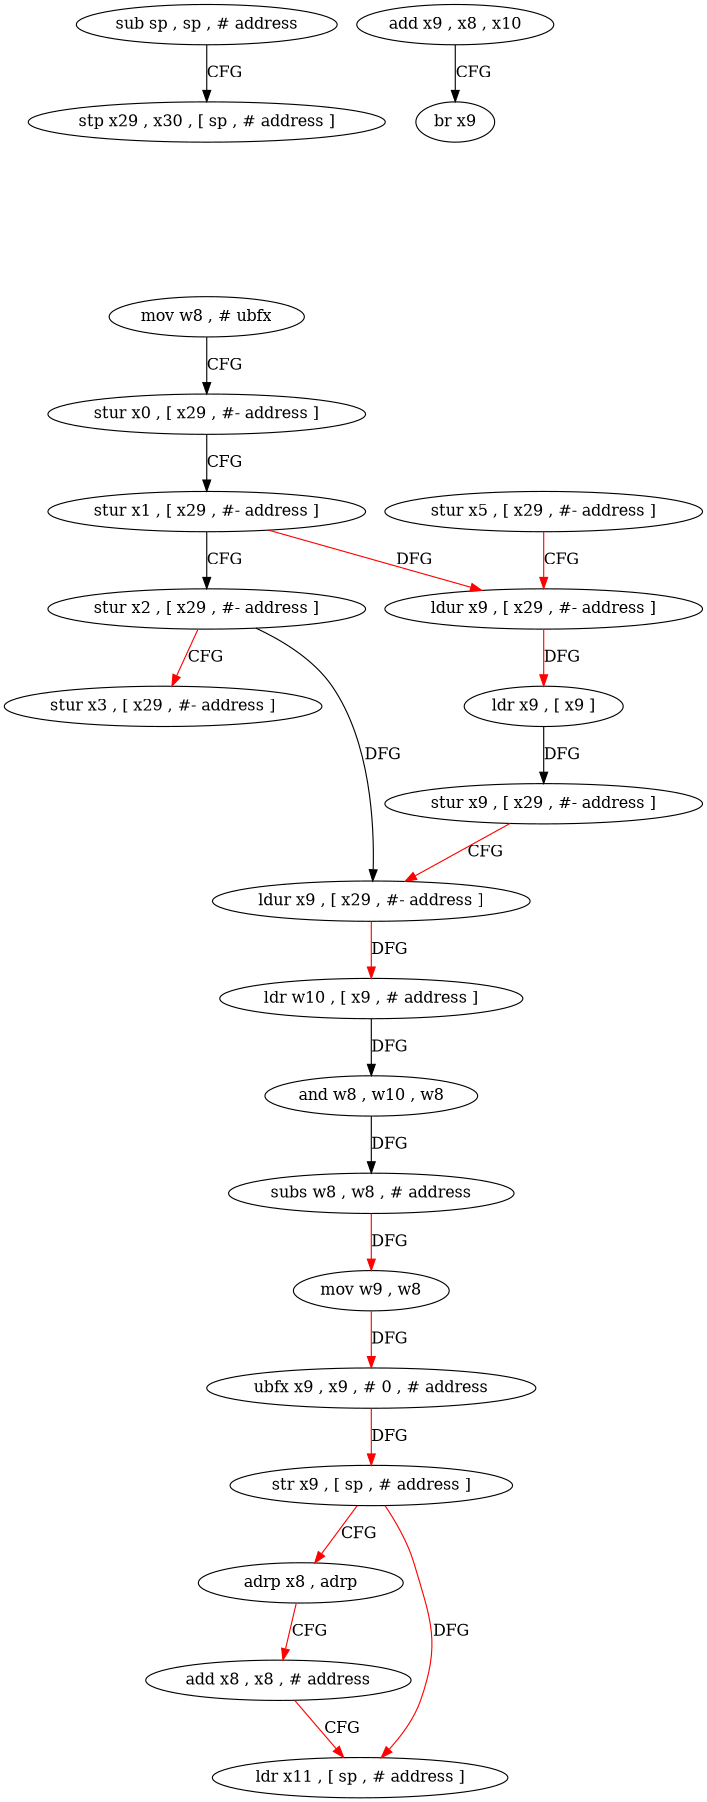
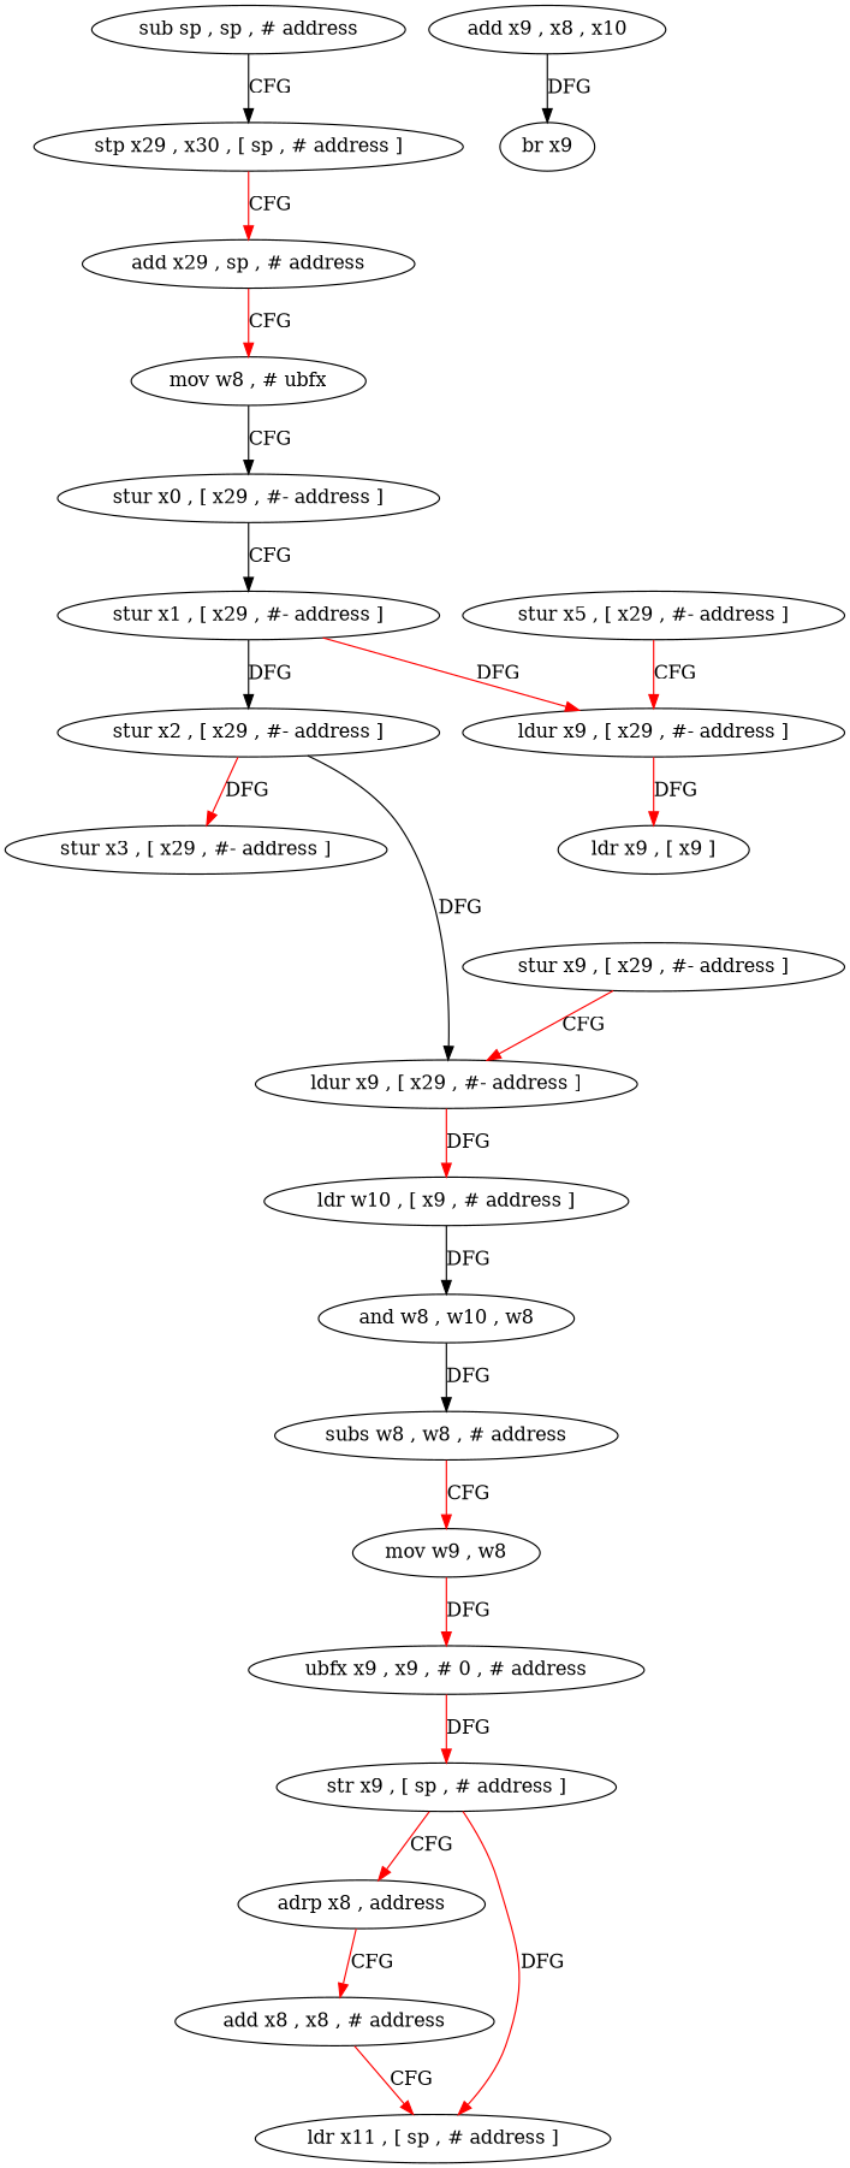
  digraph {
    edge [color=red]
    n1 [label="sub sp , sp , # address"]
    n2 [label="stp x29 , x30 , [ sp , # address ]"]
+   n3 [label="add x29 , sp , # address"]
    n4 [label="mov w8 , # ubfx"]
    n5 [label="stur x0 , [ x29 , #- address ]"]
    n6 [label="stur x1 , [ x29 , #- address ]"]
    n7 [label="stur x2 , [ x29 , #- address ]"]
    n8 [label="ldur x9 , [ x29 , #- address ]"]
    n9 [label="stur x3 , [ x29 , #- address ]"]
    n10 [label="ldur x9 , [ x29 , #- address ]"]
    n11 [label="ldr x9 , [ x9 ]"]
    n12 [label="ldr w10 , [ x9 , # address ]"]
    n13 [label="stur x5 , [ x29 , #- address ]"]
    n14 [label="stur x9 , [ x29 , #- address ]"]
    n15 [label="and w8 , w10 , w8"]
    n16 [label="subs w8 , w8 , # address"]
    n17 [label="mov w9 , w8"]
    n18 [label="ubfx x9 , x9 , # 0 , # address"]
    n19 [label="str x9 , [ sp , # address ]"]
-   n20 [label="adrp x8 , adrp"]
+   n20 [label="adrp x8 , address"]
    n21 [label="ldr x11 , [ sp , # address ]"]
    n22 [label="add x8 , x8 , # address"]
    n23 [label="add x9 , x8 , x10"]
    n24 [label="br x9"]
    n1 -> n2 [color=black label=CFG]
+   n2 -> n3 [label=CFG]
+   n3 -> n4 [label=CFG]
    n4 -> n5 [color=black label=CFG]
    n5 -> n6 [color=black label=CFG]
-   n6 -> n7 [color=black label=CFG]
+   n6 -> n7 [color=black label=DFG]
    n6 -> n8 [label=DFG]
-   n7 -> n9 [label=CFG]
+   n7 -> n9 [label=DFG]
    n7 -> n10 [color=black label=DFG]
    n8 -> n11 [label=DFG]
    n10 -> n12 [label=DFG]
-   n11 -> n14 [color=black label=DFG]
    n12 -> n15 [color=black label=DFG]
    n13 -> n8 [label=CFG]
    n14 -> n10 [label=CFG]
    n15 -> n16 [color=black label=DFG]
-   n16 -> n17 [label=DFG]
+   n16 -> n17 [label=CFG]
    n17 -> n18 [label=DFG]
    n18 -> n19 [label=DFG]
    n19 -> n20 [label=CFG]
    n19 -> n21 [label=DFG]
    n20 -> n22 [label=CFG]
    n22 -> n21 [label=CFG]
-   n23 -> n24 [color=black label=CFG]
+   n23 -> n24 [color=black label=DFG]
  }
